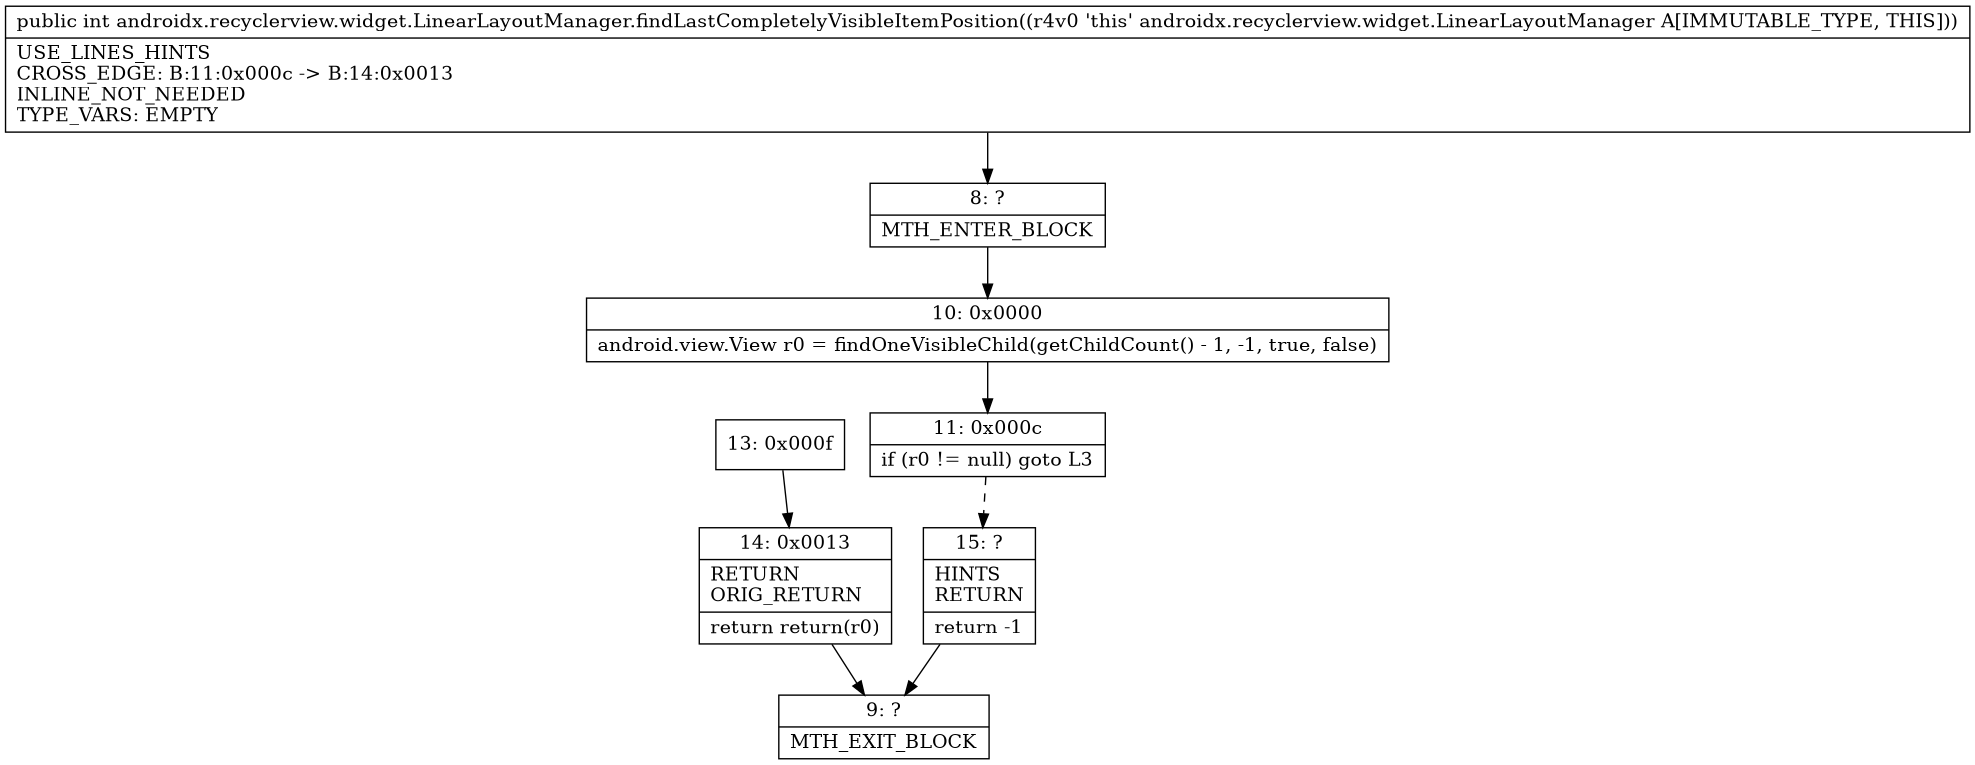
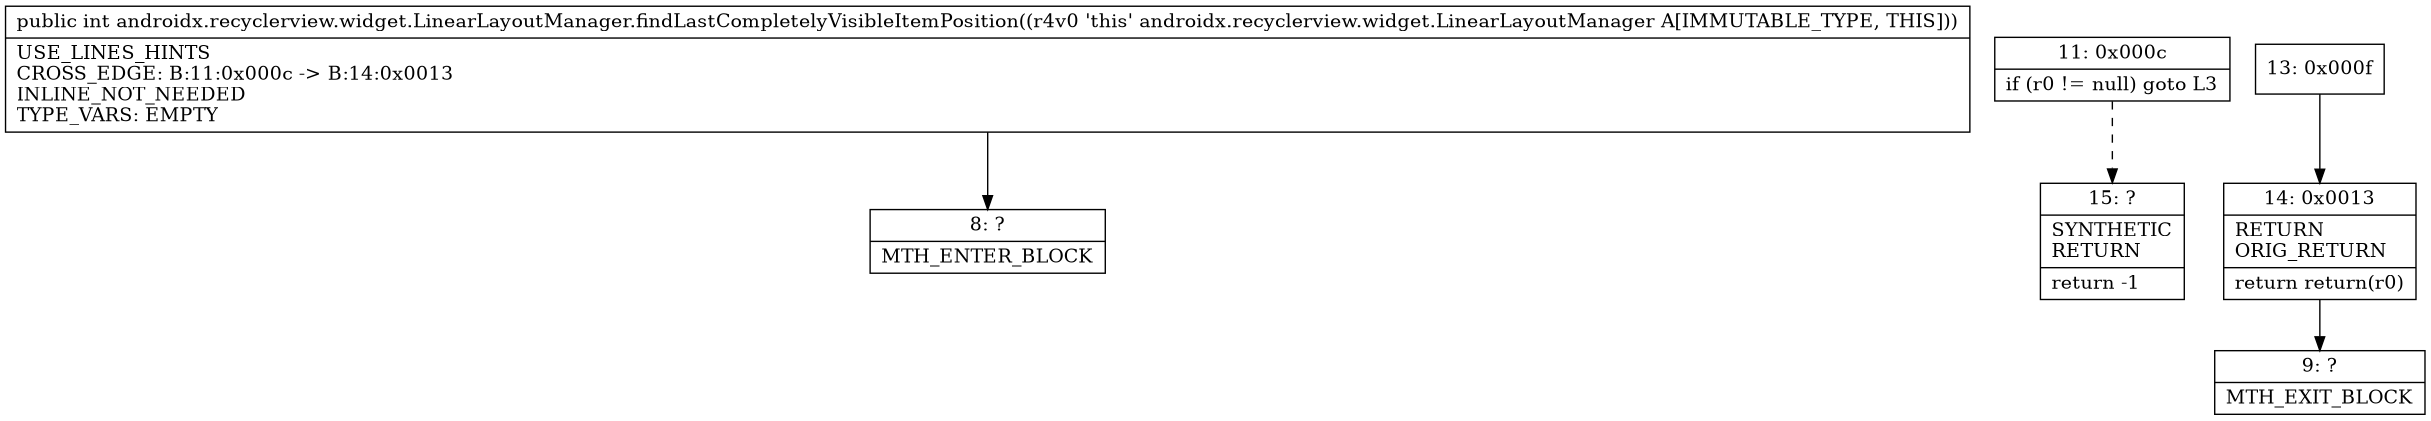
  digraph {
    node [shape=record]
    n1 [label="{8\:\ ?|MTH_ENTER_BLOCK\l}"]
-   n2 [label="{10\:\ 0x0000|android.view.View r0 = findOneVisibleChild(getChildCount() \- 1, \-1, true, false)\l}"]
    n3 [label="{11\:\ 0x000c|if (r0 != null) goto L3\l}"]
-   n4 [label="{15\:\ ?|HINTS\lRETURN\l|return \-1\l}"]
+   n4 [label="{15\:\ ?|SYNTHETIC\lRETURN\l|return \-1\l}"]
    n5 [label="{13\:\ 0x000f}"]
    n6 [label="{14\:\ 0x0013|RETURN\lORIG_RETURN\l|return return(r0)\l}"]
    n7 [label="{9\:\ ?|MTH_EXIT_BLOCK\l}"]
    n8 [label="{public int androidx.recyclerview.widget.LinearLayoutManager.findLastCompletelyVisibleItemPosition((r4v0 'this' androidx.recyclerview.widget.LinearLayoutManager A[IMMUTABLE_TYPE, THIS]))  | USE_LINES_HINTS\lCROSS_EDGE: B:11:0x000c \-\> B:14:0x0013\lINLINE_NOT_NEEDED\lTYPE_VARS: EMPTY\l}"]
-   n1 -> n2
-   n2 -> n3
    n3 -> n4 [style=dashed]
-   n4 -> n7
    n5 -> n6
    n6 -> n7
    n8 -> n1
  }
